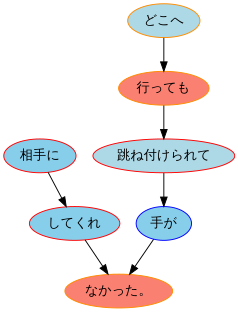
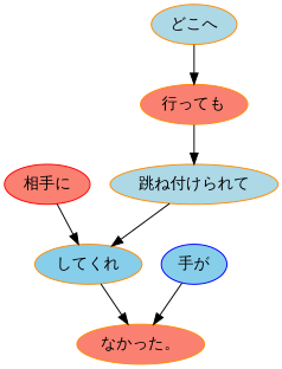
  digraph {
    node [color=darkorange fillcolor=salmon style=filled]
    n1 [fillcolor=lightblue label="どこへ"]
    n2 [label="行っても"]
-   n3 [color=red fillcolor=lightblue label="跳ね付けられて"]
-   n4 [color=red fillcolor=skyblue label="してくれ"]
+   n3 [fillcolor=lightblue label="跳ね付けられて"]
+   n4 [fillcolor=skyblue label="してくれ"]
    n5 [label="なかった。"]
-   n6 [color=red fillcolor=skyblue label="相手に"]
+   n6 [color=red label="相手に"]
    n7 [color=blue fillcolor=skyblue label="手が"]
    n1 -> n2
    n2 -> n3
-   n3 -> n7
+   n3 -> n4
    n4 -> n5
    n6 -> n4
    n7 -> n5
  }
